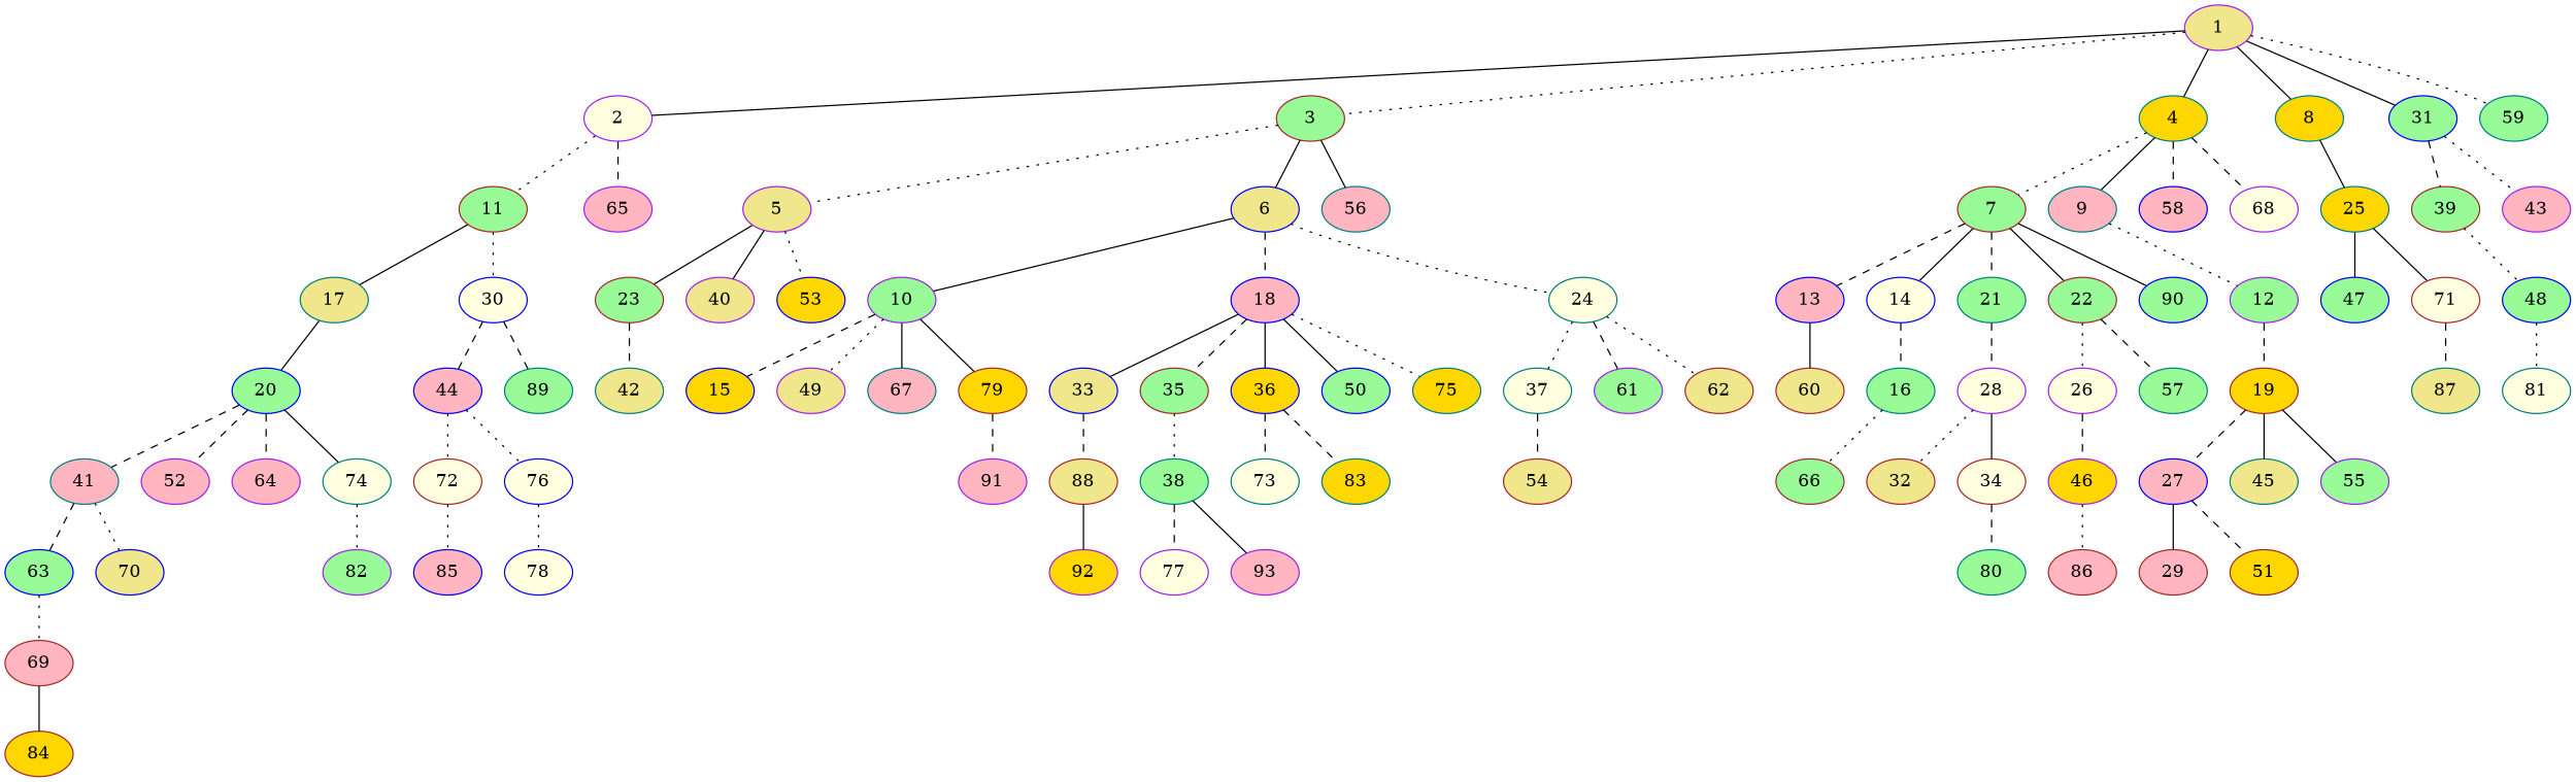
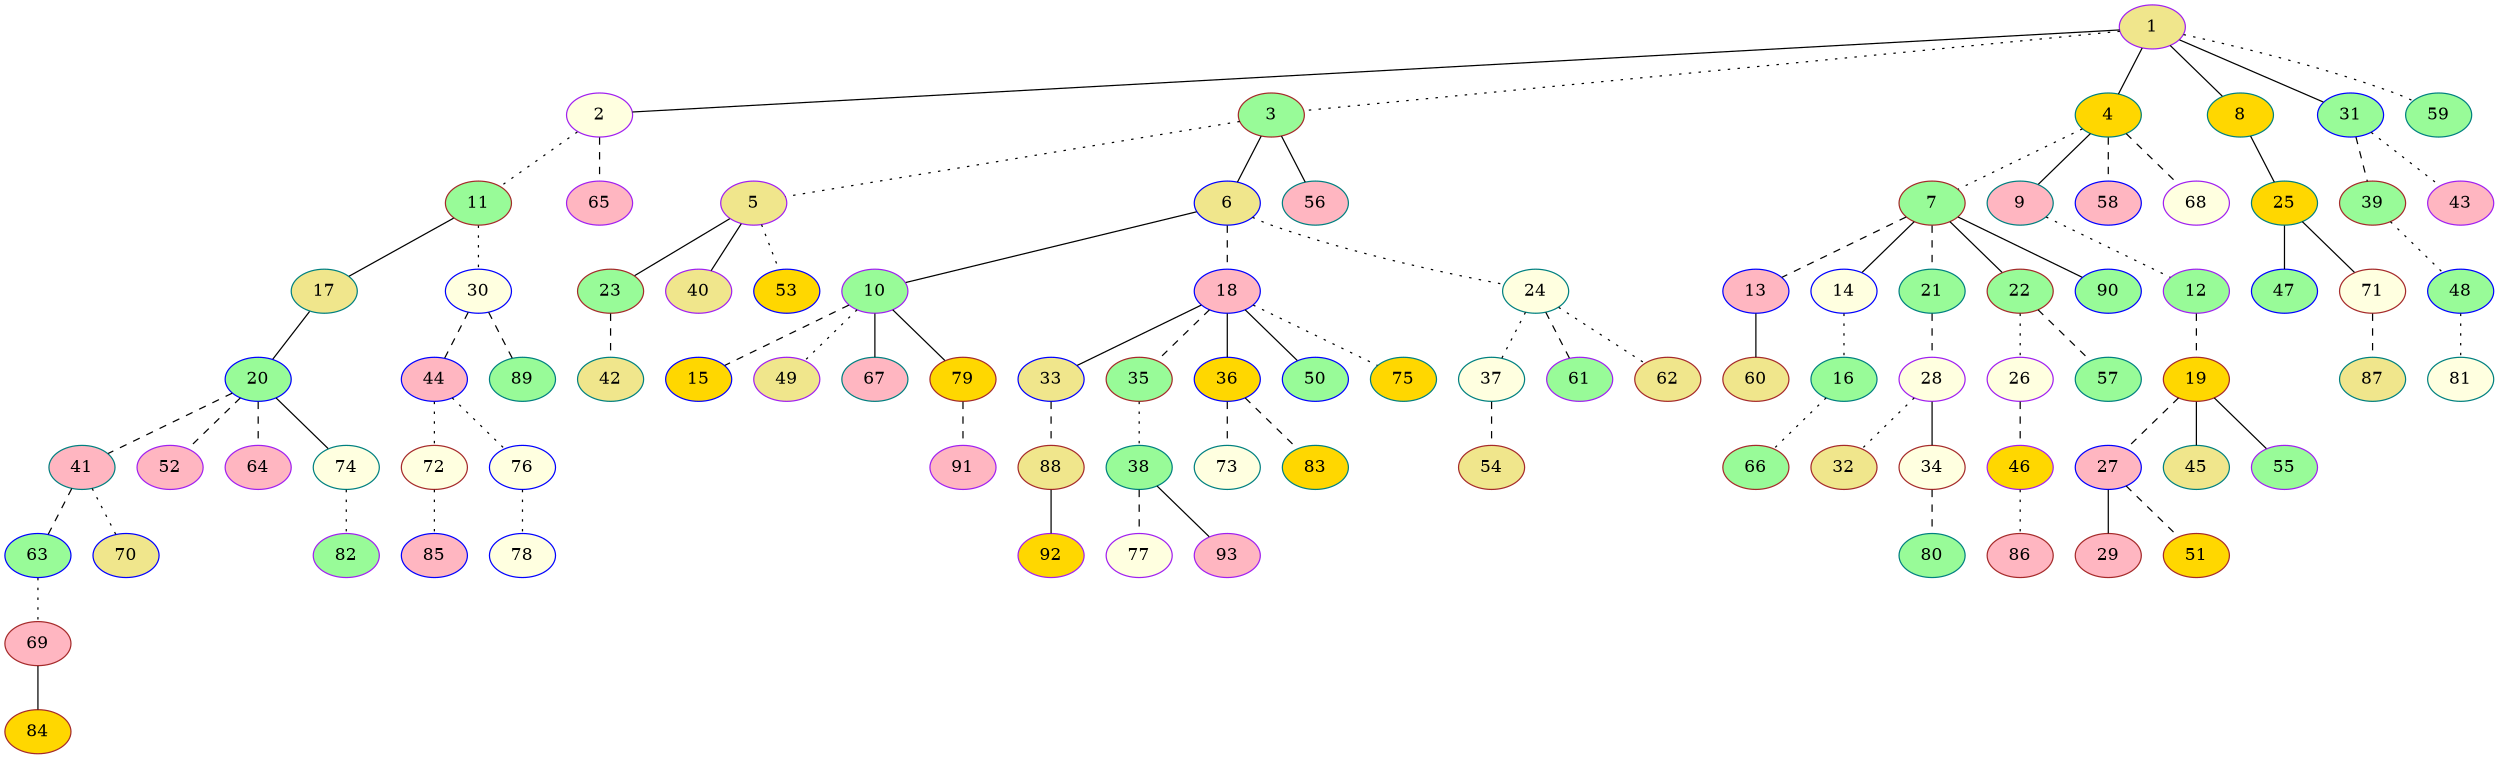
  graph {
    node [color=teal fillcolor=palegreen style=filled]
    edge [style=solid]
    1 [color=purple fillcolor=khaki]
    2 [color=purple fillcolor=lightyellow]
    3 [color=brown]
    4 [fillcolor=gold]
    8 [fillcolor=gold]
    31 [color=blue]
    59
    11 [color=brown]
    65 [color=purple fillcolor=lightpink]
    5 [color=purple fillcolor=khaki]
    6 [color=blue fillcolor=khaki]
    56 [fillcolor=lightpink]
    7 [color=brown]
    9 [fillcolor=lightpink]
    58 [color=blue fillcolor=lightpink]
    68 [color=purple fillcolor=lightyellow]
    25 [fillcolor=gold]
    39 [color=brown]
    43 [color=purple fillcolor=lightpink]
    17 [fillcolor=khaki]
    30 [color=blue fillcolor=lightyellow]
    23 [color=brown]
    40 [color=purple fillcolor=khaki]
    53 [color=blue fillcolor=gold]
    10 [color=purple]
    18 [color=blue fillcolor=lightpink]
    24 [fillcolor=lightyellow]
    13 [color=blue fillcolor=lightpink]
    14 [color=blue fillcolor=lightyellow]
    21
    22 [color=brown]
    90 [color=blue]
    12 [color=purple]
    42 [fillcolor=khaki]
    15 [color=blue fillcolor=gold]
    49 [color=purple fillcolor=khaki]
    67 [fillcolor=lightpink]
    79 [color=brown fillcolor=gold]
    33 [color=blue fillcolor=khaki]
    35 [color=brown]
    36 [color=blue fillcolor=gold]
    50 [color=blue]
    75 [fillcolor=gold]
    37 [fillcolor=lightyellow]
    61 [color=purple]
    62 [color=brown fillcolor=khaki]
    60 [color=brown fillcolor=khaki]
    16
    28 [color=purple fillcolor=lightyellow]
    26 [color=purple fillcolor=lightyellow]
    57
    47 [color=blue]
    71 [color=brown fillcolor=lightyellow]
    19 [color=brown fillcolor=gold]
    91 [color=purple fillcolor=lightpink]
    20 [color=blue]
    44 [color=blue fillcolor=lightpink]
    89
    27 [color=blue fillcolor=lightpink]
    45 [fillcolor=khaki]
    55 [color=purple]
    66 [color=brown]
    41 [fillcolor=lightpink]
    52 [color=purple fillcolor=lightpink]
    64 [color=purple fillcolor=lightpink]
    74 [fillcolor=lightyellow]
    88 [color=brown fillcolor=khaki]
    38
    73 [fillcolor=lightyellow]
    83 [fillcolor=gold]
    29 [color=brown fillcolor=lightpink]
    51 [color=brown fillcolor=gold]
    63 [color=blue]
    70 [color=blue fillcolor=khaki]
    82 [color=purple]
    32 [color=brown fillcolor=khaki]
    34 [color=brown fillcolor=lightyellow]
    46 [color=purple fillcolor=gold]
    54 [color=brown fillcolor=khaki]
    87 [fillcolor=khaki]
    86 [color=brown fillcolor=lightpink]
    80
    72 [color=brown fillcolor=lightyellow]
    76 [color=blue fillcolor=lightyellow]
    48 [color=blue]
    92 [color=purple fillcolor=gold]
    77 [color=purple fillcolor=lightyellow]
    93 [color=purple fillcolor=lightpink]
    81 [fillcolor=lightyellow]
    69 [color=brown fillcolor=lightpink]
    85 [color=blue fillcolor=lightpink]
    78 [color=blue fillcolor=lightyellow]
    84 [color=brown fillcolor=gold]
    1 -- 2
    1 -- 3 [style=dotted]
    1 -- 4
    1 -- 8
    1 -- 31
    1 -- 59 [style=dotted]
    2 -- 11 [style=dotted]
    2 -- 65 [style=dashed]
    3 -- 5 [style=dotted]
    3 -- 6
    3 -- 56
    4 -- 7 [style=dotted]
    4 -- 9
    4 -- 58 [style=dashed]
    4 -- 68 [style=dashed]
    8 -- 25
    31 -- 39 [style=dashed]
    31 -- 43 [style=dotted]
    11 -- 17
    11 -- 30 [style=dotted]
    5 -- 23
    5 -- 40
    5 -- 53 [style=dotted]
    6 -- 10
    6 -- 18 [style=dashed]
    6 -- 24 [style=dotted]
    7 -- 13 [style=dashed]
    7 -- 14
    7 -- 21 [style=dashed]
    7 -- 22
    7 -- 90
    9 -- 12 [style=dotted]
    25 -- 47
    25 -- 71
    39 -- 48 [style=dotted]
    17 -- 20
    30 -- 44 [style=dashed]
    30 -- 89 [style=dashed]
    23 -- 42 [style=dashed]
    10 -- 15 [style=dashed]
    10 -- 49 [style=dotted]
    10 -- 67
    10 -- 79
    18 -- 33
    18 -- 35 [style=dashed]
    18 -- 36
    18 -- 50
    18 -- 75 [style=dotted]
    24 -- 37 [style=dotted]
    24 -- 61 [style=dashed]
    24 -- 62 [style=dotted]
    13 -- 60
-   14 -- 16 [style=dashed]
+   14 -- 16 [style=dotted]
    21 -- 28 [style=dashed]
    22 -- 26 [style=dotted]
    22 -- 57 [style=dashed]
    12 -- 19 [style=dashed]
    79 -- 91 [style=dashed]
    33 -- 88 [style=dashed]
    35 -- 38 [style=dotted]
    36 -- 73 [style=dashed]
    36 -- 83 [style=dashed]
    37 -- 54 [style=dashed]
    16 -- 66 [style=dotted]
    28 -- 32 [style=dotted]
    28 -- 34
    26 -- 46 [style=dashed]
    71 -- 87 [style=dashed]
    19 -- 27 [style=dashed]
    19 -- 45
    19 -- 55
    20 -- 41 [style=dashed]
    20 -- 52 [style=dashed]
    20 -- 64 [style=dashed]
    20 -- 74
    44 -- 72 [style=dotted]
    44 -- 76 [style=dotted]
    27 -- 29
    27 -- 51 [style=dashed]
    41 -- 63 [style=dashed]
    41 -- 70 [style=dotted]
    74 -- 82 [style=dotted]
    88 -- 92
    38 -- 77 [style=dashed]
    38 -- 93
    63 -- 69 [style=dotted]
    34 -- 80 [style=dashed]
    46 -- 86 [style=dotted]
    72 -- 85 [style=dotted]
    76 -- 78 [style=dotted]
    48 -- 81 [style=dotted]
    69 -- 84
  }
